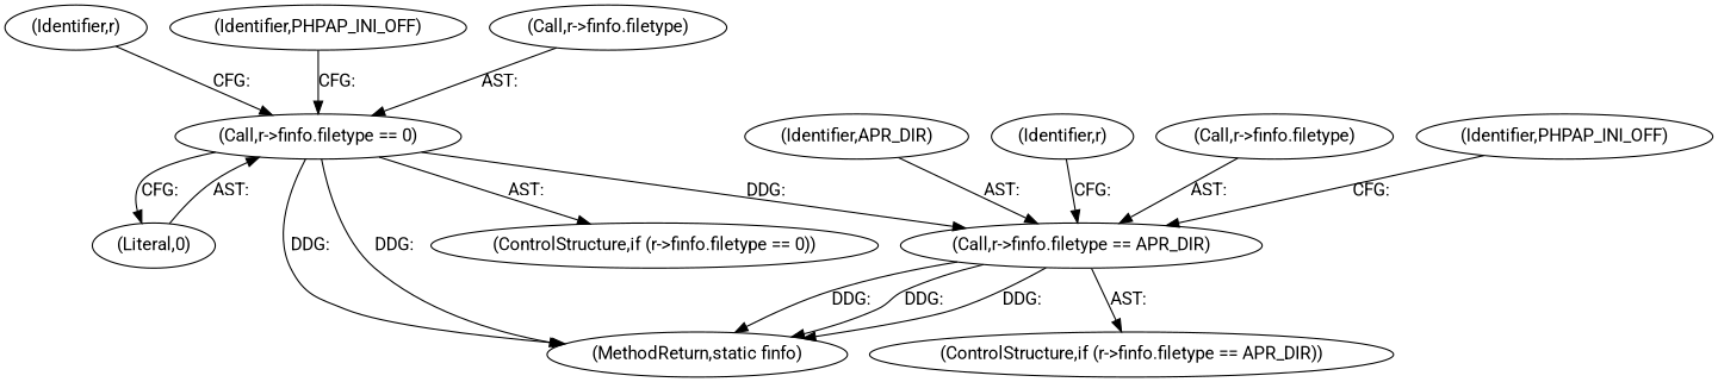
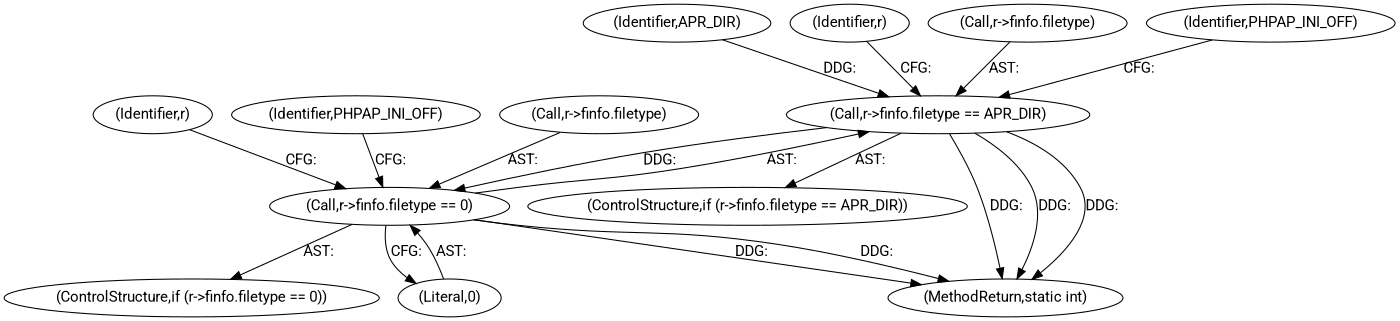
  digraph {
    fontname=Roboto
    node [fontname=Roboto]
    edge [fontname=Roboto]
    n1 [label="(Call,r->finfo.filetype == APR_DIR)"]
    n2 [label="(Call,r->finfo.filetype == 0)"]
    n3 [label="(ControlStructure,if (r->finfo.filetype == APR_DIR))"]
-   n4 [label="(MethodReturn,static finfo)"]
+   n4 [label="(MethodReturn,static int)"]
    n5 [label="(ControlStructure,if (r->finfo.filetype == 0))"]
    n6 [label="(Literal,0)"]
    n7 [label="(Identifier,APR_DIR)"]
    n8 [label="(Identifier,r)"]
    n9 [label="(Identifier,r)"]
    n10 [label="(Identifier,PHPAP_INI_OFF)"]
    n11 [label="(Call,r->finfo.filetype)"]
    n12 [label="(Call,r->finfo.filetype)"]
    n13 [label="(Identifier,PHPAP_INI_OFF)"]
+   n1 -> n2 [label="DDG: "]
    n1 -> n3 [label="AST: "]
    n1 -> n4 [label="DDG: "]
    n1 -> n4 [label="DDG: "]
    n1 -> n4 [label="DDG: "]
-   n2 -> n1 [label="DDG: "]
+   n2 -> n1 [label="AST: "]
    n2 -> n4 [label="DDG: "]
    n2 -> n4 [label="DDG: "]
    n2 -> n5 [label="AST: "]
    n2 -> n6 [label="CFG: "]
    n6 -> n2 [label="AST: "]
-   n7 -> n1 [label="AST: "]
+   n7 -> n1 [label="DDG: "]
    n8 -> n2 [label="CFG: "]
    n9 -> n1 [label="CFG: "]
    n10 -> n2 [label="CFG: "]
    n11 -> n1 [label="AST: "]
    n12 -> n2 [label="AST: "]
    n13 -> n1 [label="CFG: "]
  }
